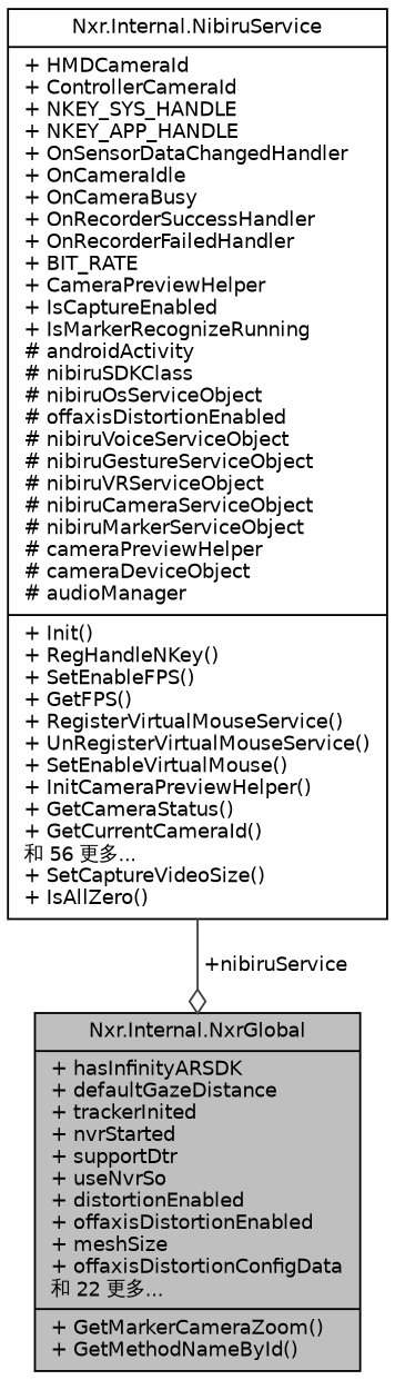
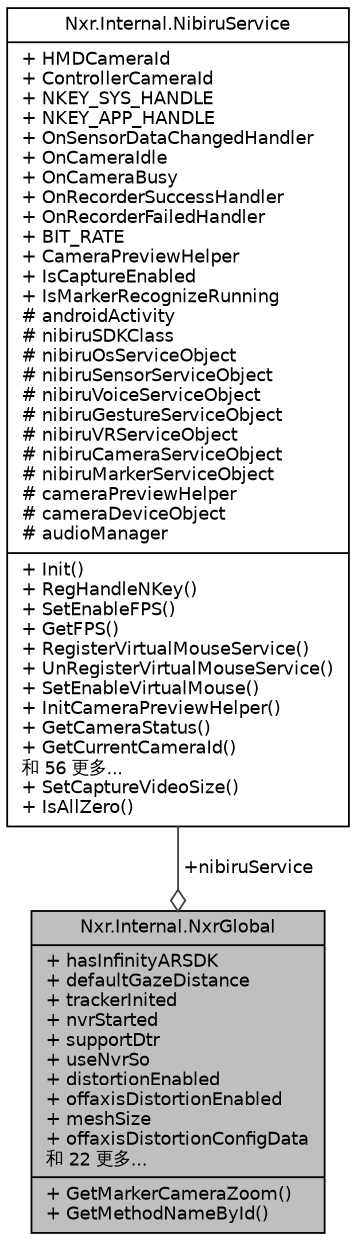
  digraph {
    node [color=black fontname=Helvetica fontsize=10 shape=record style=filled]
    n1 [fillcolor=grey75 fontcolor=black height=0.2 label="{Nxr.Internal.NxrGlobal\n|+ hasInfinityARSDK\l+ defaultGazeDistance\l+ trackerInited\l+ nvrStarted\l+ supportDtr\l+ useNvrSo\l+ distortionEnabled\l+ offaxisDistortionEnabled\l+ meshSize\l+ offaxisDistortionConfigData\l和 22 更多...\l|+ GetMarkerCameraZoom()\l+ GetMethodNameById()\l}" width=0.4]
-   n2 [fillcolor=white height=0.2 label="{Nxr.Internal.NibiruService\n|+ HMDCameraId\l+ ControllerCameraId\l+ NKEY_SYS_HANDLE\l+ NKEY_APP_HANDLE\l+ OnSensorDataChangedHandler\l+ OnCameraIdle\l+ OnCameraBusy\l+ OnRecorderSuccessHandler\l+ OnRecorderFailedHandler\l+ BIT_RATE\l+ CameraPreviewHelper\l+ IsCaptureEnabled\l+ IsMarkerRecognizeRunning\l# androidActivity\l# nibiruSDKClass\l# nibiruOsServiceObject\l# offaxisDistortionEnabled\l# nibiruVoiceServiceObject\l# nibiruGestureServiceObject\l# nibiruVRServiceObject\l# nibiruCameraServiceObject\l# nibiruMarkerServiceObject\l# cameraPreviewHelper\l# cameraDeviceObject\l# audioManager\l|+ Init()\l+ RegHandleNKey()\l+ SetEnableFPS()\l+ GetFPS()\l+ RegisterVirtualMouseService()\l+ UnRegisterVirtualMouseService()\l+ SetEnableVirtualMouse()\l+ InitCameraPreviewHelper()\l+ GetCameraStatus()\l+ GetCurrentCameraId()\l和 56 更多...\l+ SetCaptureVideoSize()\l+ IsAllZero()\l}" width=0.4]
+   n2 [fillcolor=white height=0.2 label="{Nxr.Internal.NibiruService\n|+ HMDCameraId\l+ ControllerCameraId\l+ NKEY_SYS_HANDLE\l+ NKEY_APP_HANDLE\l+ OnSensorDataChangedHandler\l+ OnCameraIdle\l+ OnCameraBusy\l+ OnRecorderSuccessHandler\l+ OnRecorderFailedHandler\l+ BIT_RATE\l+ CameraPreviewHelper\l+ IsCaptureEnabled\l+ IsMarkerRecognizeRunning\l# androidActivity\l# nibiruSDKClass\l# nibiruOsServiceObject\l# nibiruSensorServiceObject\l# nibiruVoiceServiceObject\l# nibiruGestureServiceObject\l# nibiruVRServiceObject\l# nibiruCameraServiceObject\l# nibiruMarkerServiceObject\l# cameraPreviewHelper\l# cameraDeviceObject\l# audioManager\l|+ Init()\l+ RegHandleNKey()\l+ SetEnableFPS()\l+ GetFPS()\l+ RegisterVirtualMouseService()\l+ UnRegisterVirtualMouseService()\l+ SetEnableVirtualMouse()\l+ InitCameraPreviewHelper()\l+ GetCameraStatus()\l+ GetCurrentCameraId()\l和 56 更多...\l+ SetCaptureVideoSize()\l+ IsAllZero()\l}" width=0.4]
    n2 -> n1 [arrowhead=odiamond color=grey25 fontname=Helvetica fontsize=10 label=" +nibiruService" labelfontname=Helvetica labelfontsize=10 style=solid]
  }
